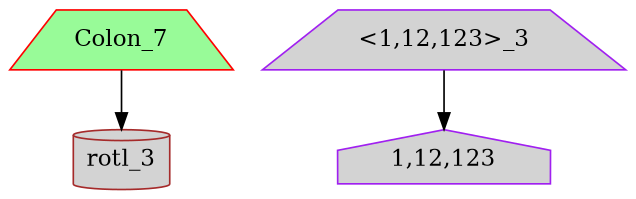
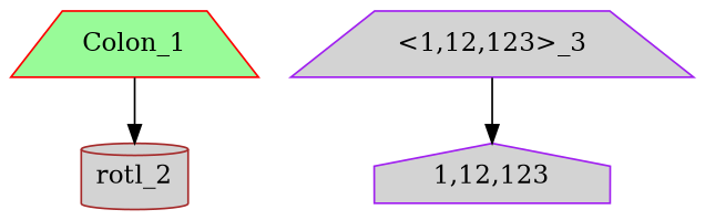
  digraph {
    node [color=purple fillcolor=lightgrey shape=trapezium style=filled]
-   n1 [color=red fillcolor=palegreen label=Colon_7]
-   n2 [color=brown label=rotl_3 shape=cylinder]
+   n1 [color=red fillcolor=palegreen label=Colon_1]
+   n2 [color=brown label=rotl_2 shape=cylinder]
    "1,12,123" [shape=house]
    n4 [label="<1,12,123>_3"]
    n1 -> n2
    n4 -> "1,12,123"
  }
